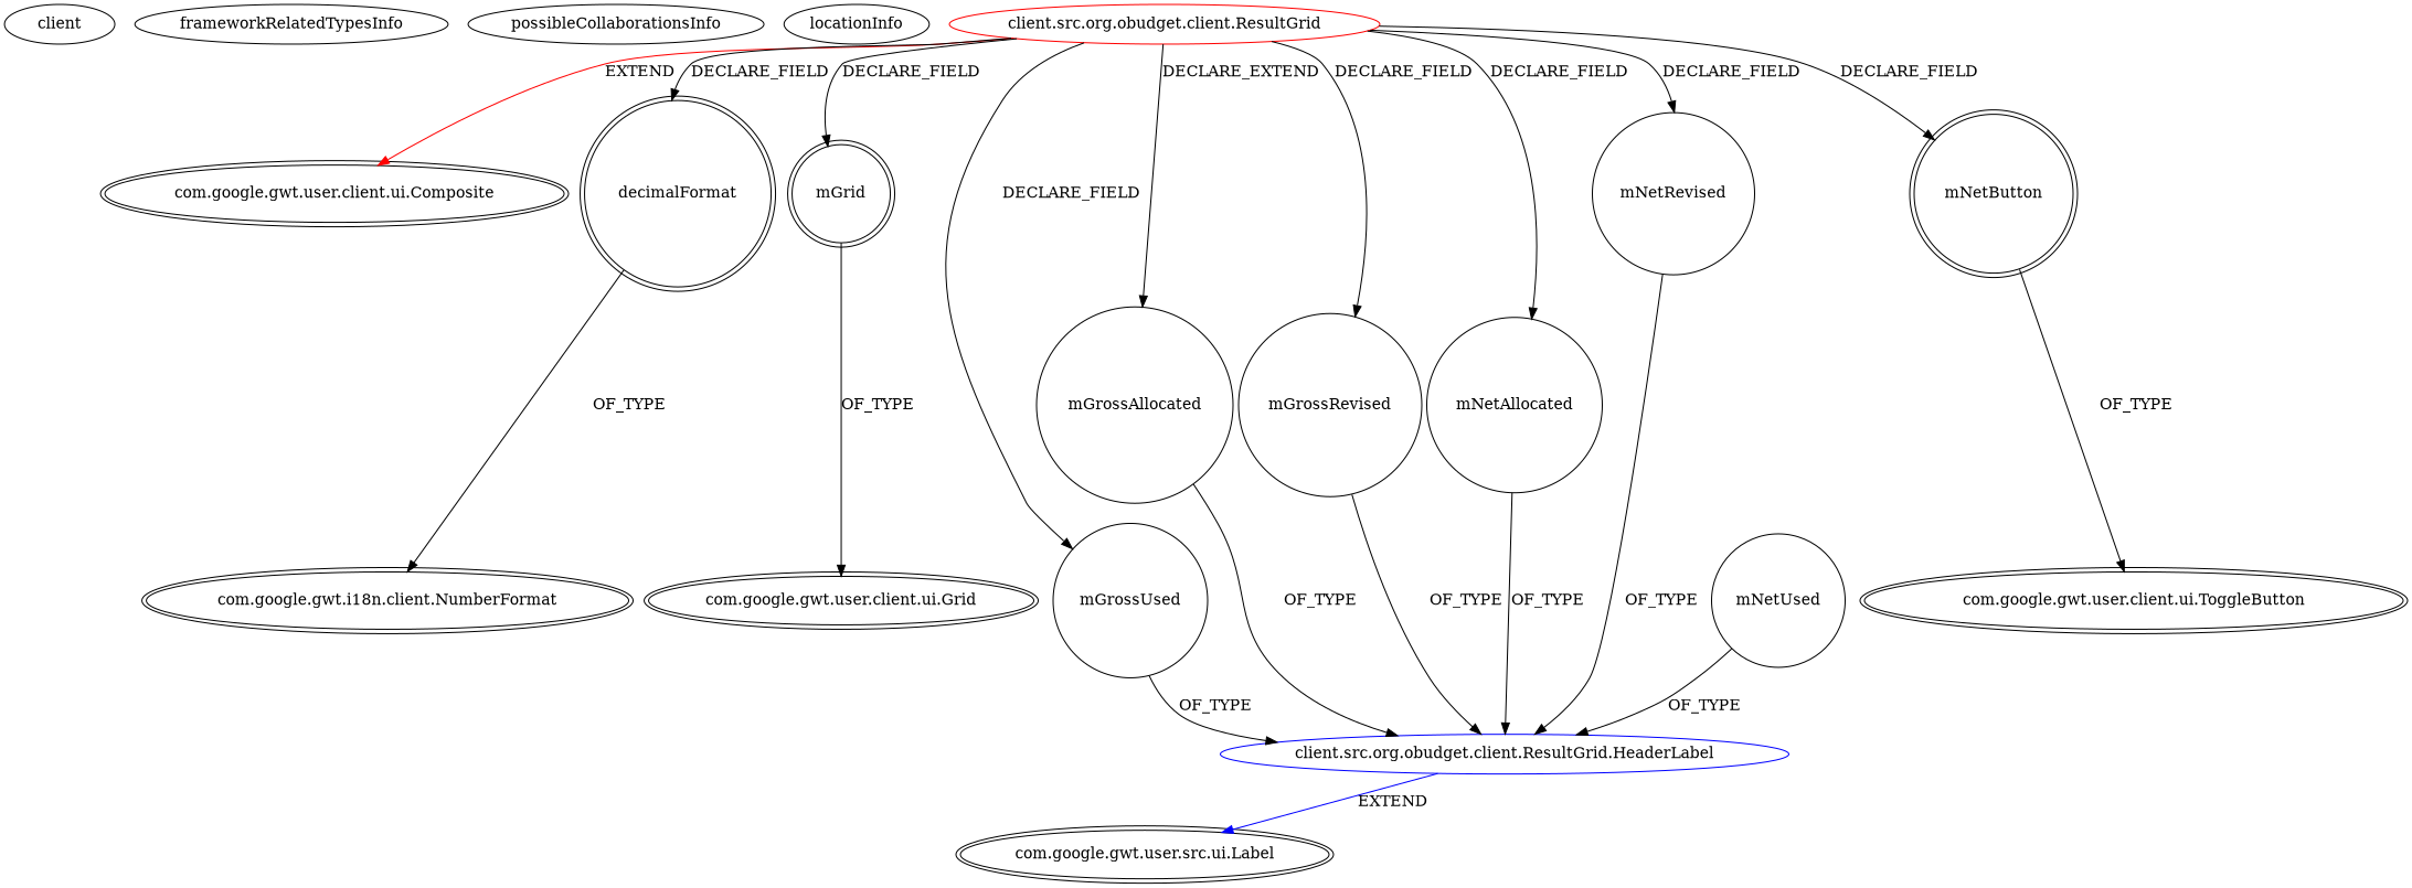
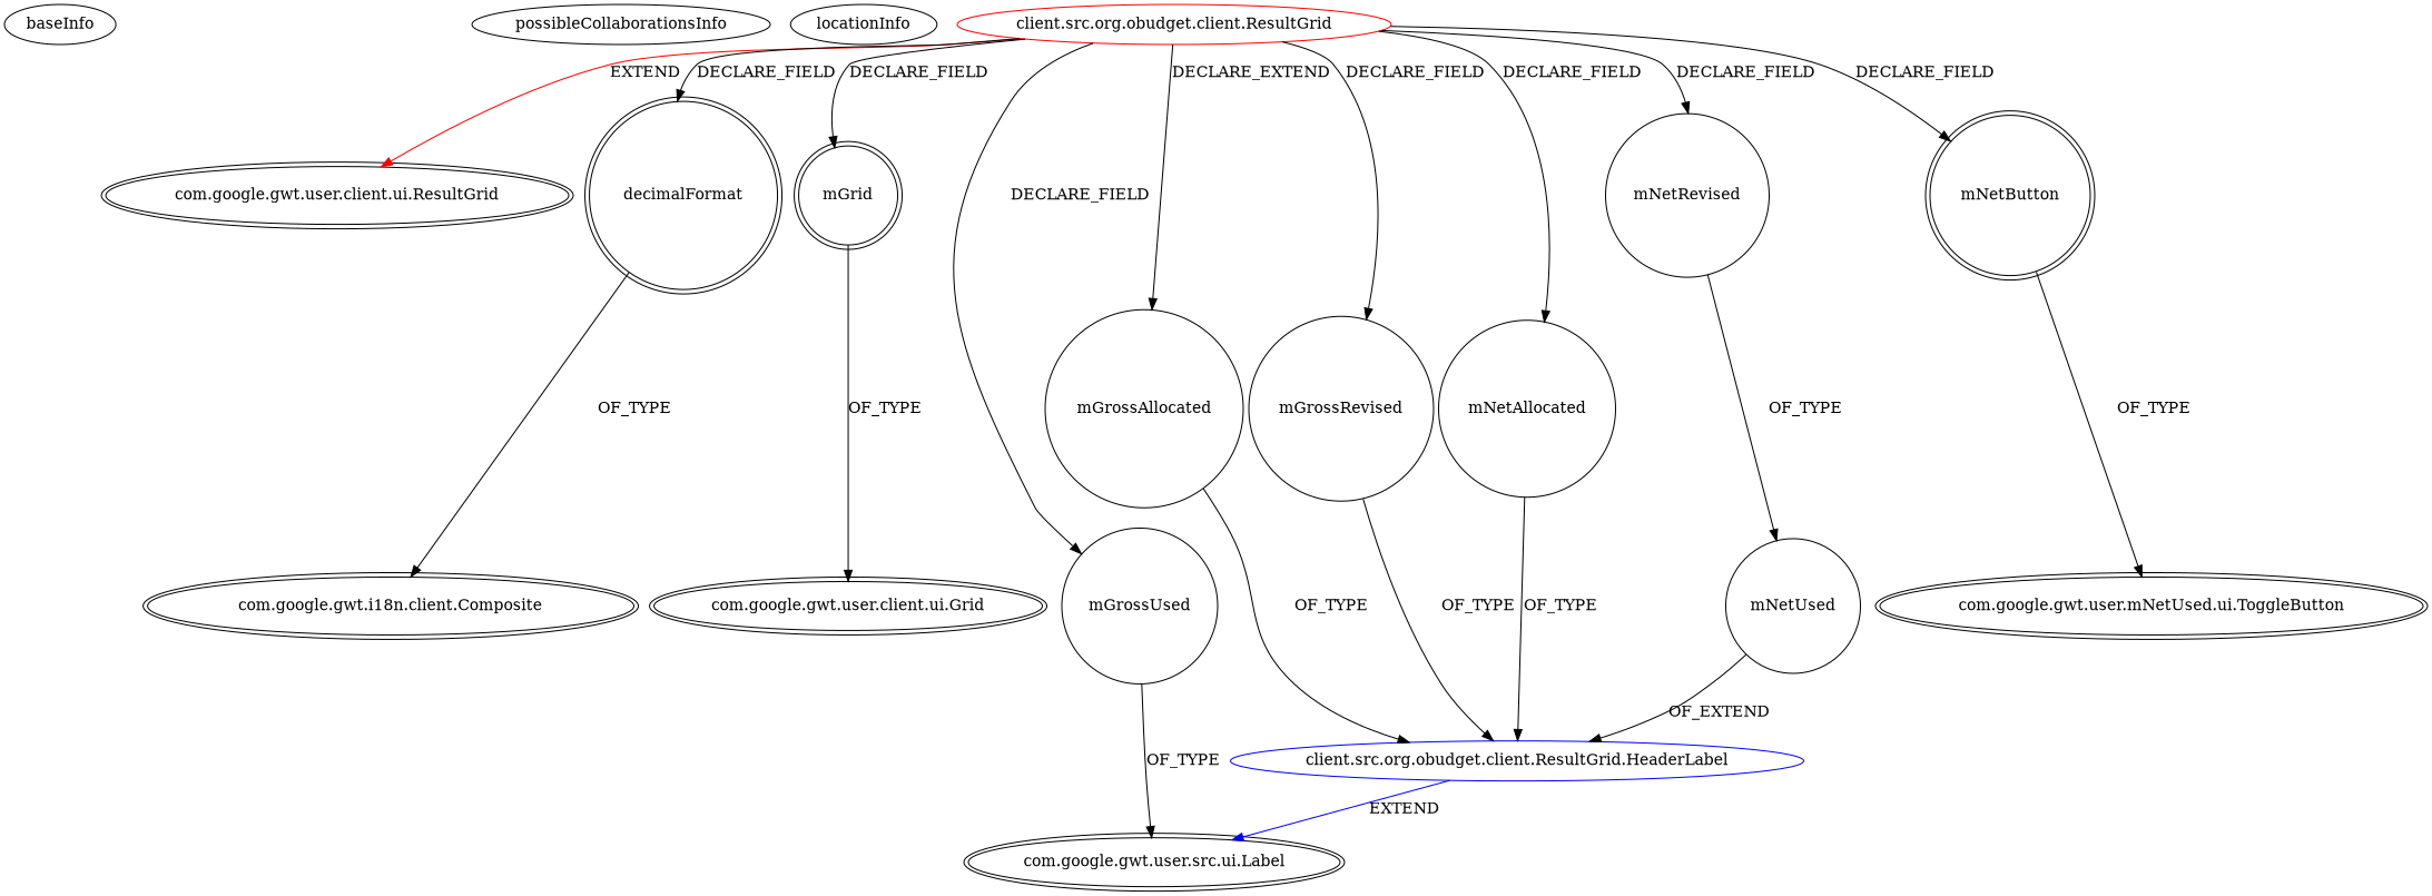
  digraph {
    node [isFrameworkType=false vertexType=FIELD_DECLARATION]
-   baseInfo [category=extension_graph graphId=1162 isAnonymous=false possibleRelation=true label=client isFrameworkType="" vertexType=""]
-   frameworkRelatedTypesInfo [0="com.google.gwt.user.client.ui.Composite" isFrameworkType="" vertexType=""]
+   baseInfo [category=extension_graph graphId=1162 isAnonymous=false possibleRelation=true isFrameworkType="" vertexType=""]
    possibleCollaborationsInfo [0="1162~FIELD_DECLARATION-FIELD_DECLARATION-FIELD_DECLARATION-FIELD_DECLARATION-FIELD_DECLARATION-FIELD_DECLARATION-~com.google.gwt.user.client.ui.Composite ~com.google.gwt.user.client.ui.Label ~false~false" isFrameworkType="" vertexType=""]
    locationInfo [contextSignature=ResultGrid filePath="/daonb-obudget/obudget-master/src/client/src/org/obudget/client/ResultGrid.java" graphId=1162 projectName="daonb-obudget" isFrameworkType="" vertexType=""]
    n5 [color=red label="client.src.org.obudget.client.ResultGrid" vertexType=ROOT_CLIENT_CLASS_DECLARATION]
-   n6 [isFrameworkType=true label="com.google.gwt.user.client.ui.Composite" peripheries=2 vertexType=FRAMEWORK_CLASS_TYPE]
+   n6 [isFrameworkType=true label="com.google.gwt.user.client.ui.ResultGrid" peripheries=2 vertexType=FRAMEWORK_CLASS_TYPE]
    n7 [isFrameworkType=true label=decimalFormat peripheries=2 shape=circle]
    n8 [isFrameworkType=true label=mGrid peripheries=2 shape=circle]
    n9 [label=mGrossAllocated shape=circle]
    n10 [label=mGrossRevised shape=circle]
    n11 [label=mGrossUsed shape=circle]
    n12 [label=mNetAllocated shape=circle]
    n13 [isFrameworkType=true label=mNetButton peripheries=2 shape=circle]
    n14 [label=mNetRevised shape=circle]
-   n15 [isFrameworkType=true label="com.google.gwt.i18n.client.NumberFormat" peripheries=2 vertexType=FRAMEWORK_CLASS_TYPE]
+   n15 [isFrameworkType=true label="com.google.gwt.i18n.client.Composite" peripheries=2 vertexType=FRAMEWORK_CLASS_TYPE]
    n16 [isFrameworkType=true label="com.google.gwt.user.client.ui.Grid" peripheries=2 vertexType=FRAMEWORK_CLASS_TYPE]
    n17 [color=blue label="client.src.org.obudget.client.ResultGrid.HeaderLabel" vertexType=REFERENCE_CLIENT_CLASS_DECLARATION]
-   n18 [isFrameworkType=true label="com.google.gwt.user.client.ui.ToggleButton" peripheries=2 vertexType=FRAMEWORK_CLASS_TYPE]
+   n18 [isFrameworkType=true label="com.google.gwt.user.mNetUsed.ui.ToggleButton" peripheries=2 vertexType=FRAMEWORK_CLASS_TYPE]
    n19 [label=mNetUsed shape=circle]
    n20 [isFrameworkType=true label="com.google.gwt.user.src.ui.Label" peripheries=2 vertexType=FRAMEWORK_CLASS_TYPE]
    n5 -> n6 [color=red label=EXTEND]
    n5 -> n7 [label=DECLARE_FIELD]
    n5 -> n8 [label=DECLARE_FIELD]
    n5 -> n9 [label=DECLARE_EXTEND]
    n5 -> n10 [label=DECLARE_FIELD]
    n5 -> n11 [label=DECLARE_FIELD]
    n5 -> n12 [label=DECLARE_FIELD]
    n5 -> n13 [label=DECLARE_FIELD]
    n5 -> n14 [label=DECLARE_FIELD]
    n7 -> n15 [label=OF_TYPE]
    n8 -> n16 [label=OF_TYPE]
    n9 -> n17 [label=OF_TYPE]
    n10 -> n17 [label=OF_TYPE]
-   n11 -> n17 [label=OF_TYPE]
+   n11 -> n20 [label=OF_TYPE]
    n12 -> n17 [label=OF_TYPE]
    n13 -> n18 [label=OF_TYPE]
-   n14 -> n17 [label=OF_TYPE]
+   n14 -> n19 [label=OF_TYPE]
    n17 -> n20 [color=blue label=EXTEND]
-   n19 -> n17 [label=OF_TYPE]
+   n19 -> n17 [label=OF_EXTEND]
  }
